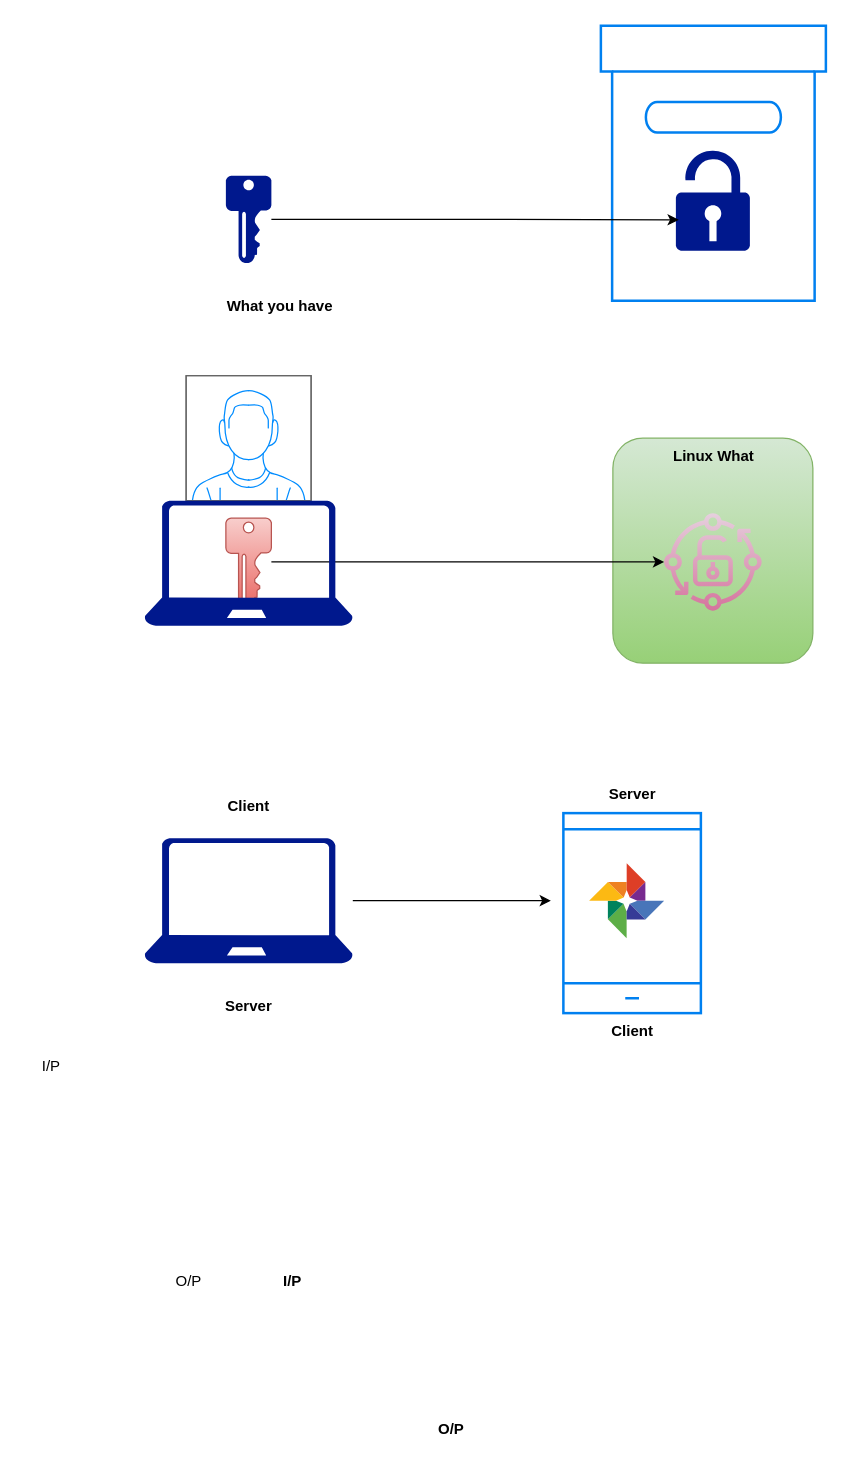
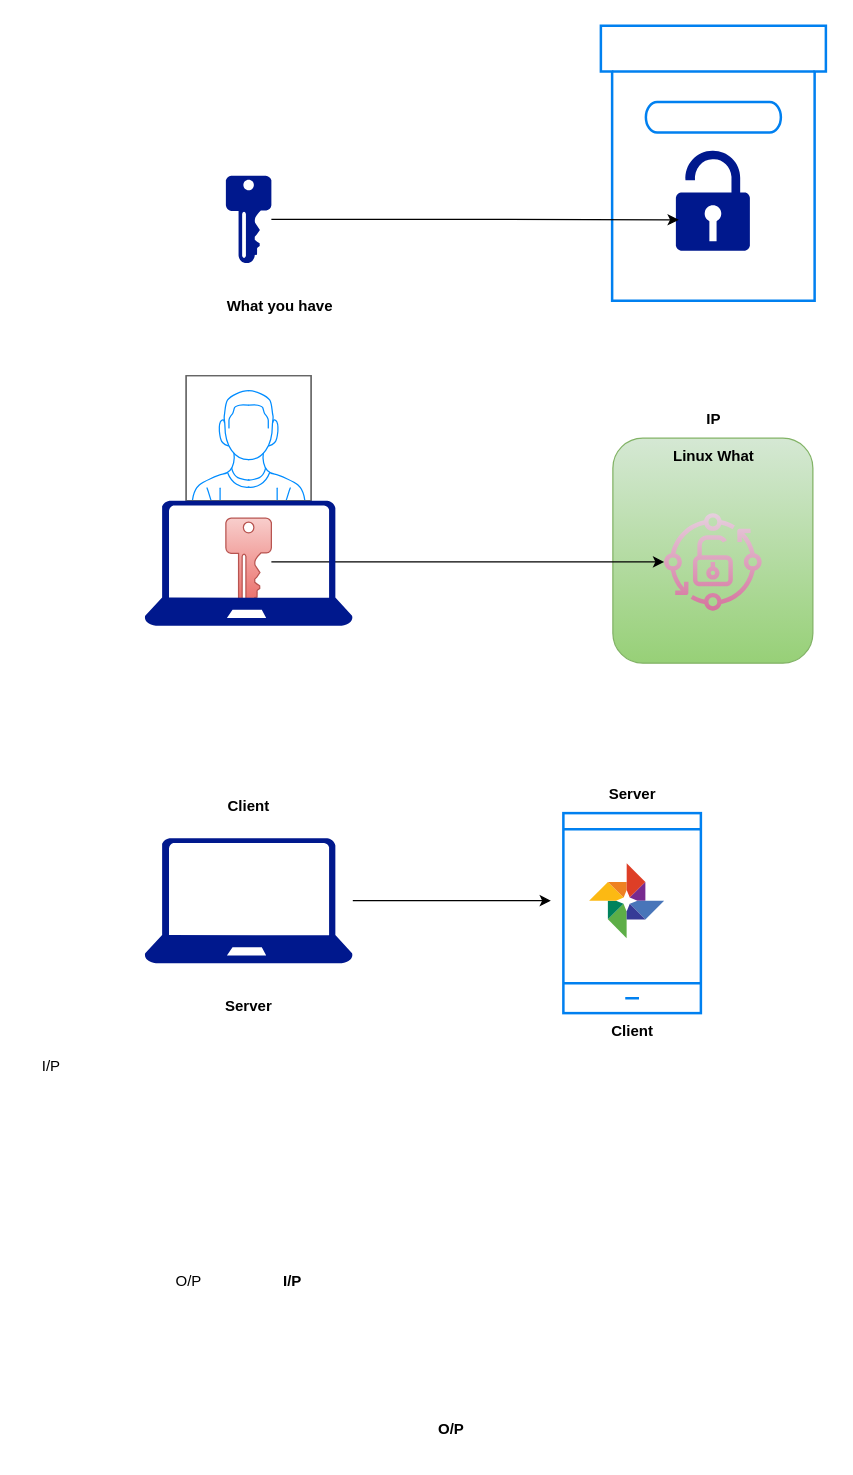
  <mxCell id="0" />
  <mxCell id="1" parent="0" />
  <mxCell id="2" value="" style="html=1;verticalLabelPosition=bottom;align=center;labelBackgroundColor=#ffffff;verticalAlign=top;strokeWidth=2;strokeColor=#0080F0;shadow=0;dashed=0;shape=mxgraph.ios7.icons.box;" parent="1" vertex="1"><mxGeometry x="480" y="20" width="180" height="220" as="geometry" /></mxCell>
  <mxCell id="3" value="" style="sketch=0;aspect=fixed;pointerEvents=1;shadow=0;dashed=0;html=1;strokeColor=none;labelPosition=center;verticalLabelPosition=bottom;verticalAlign=top;align=center;fillColor=#00188D;shape=mxgraph.mscae.enterprise.lock_unlocked" parent="1" vertex="1"><mxGeometry x="540" y="120" width="59.2" height="80" as="geometry" /></mxCell>
  <mxCell id="4" value="" style="sketch=0;aspect=fixed;pointerEvents=1;shadow=0;dashed=0;html=1;strokeColor=none;labelPosition=center;verticalLabelPosition=bottom;verticalAlign=top;align=center;fillColor=#00188D;shape=mxgraph.mscae.enterprise.key_permissions" parent="1" vertex="1"><mxGeometry x="180" y="140" width="36.4" height="70" as="geometry" /></mxCell>
  <mxCell id="5" value="&lt;b&gt;What you have&lt;/b&gt;" style="text;html=1;align=center;verticalAlign=middle;resizable=0;points=[];autosize=1;strokeColor=none;fillColor=none;" parent="1" vertex="1"><mxGeometry x="168.2" y="230" width="110" height="30" as="geometry" /></mxCell>
  <mxCell id="6" style="edgeStyle=orthogonalEdgeStyle;rounded=0;orthogonalLoop=1;jettySize=auto;html=1;entryX=0.039;entryY=0.692;entryDx=0;entryDy=0;entryPerimeter=0;" parent="1" source="4" target="3" edge="1"><mxGeometry relative="1" as="geometry" /></mxCell>
  <mxCell id="7" value="" style="rounded=1;whiteSpace=wrap;html=1;fillColor=#d5e8d4;gradientColor=#97d077;strokeColor=#82b366;" parent="1" vertex="1"><mxGeometry x="489.6" y="350" width="160" height="180" as="geometry" /></mxCell>
  <mxCell id="8" value="&lt;b&gt;Linux What&lt;/b&gt;" style="text;html=1;align=center;verticalAlign=middle;resizable=0;points=[];autosize=1;strokeColor=none;fillColor=none;" parent="1" vertex="1"><mxGeometry x="519.6" y="350" width="100" height="30" as="geometry" /></mxCell>
  <mxCell id="9" value="" style="sketch=0;outlineConnect=0;gradientColor=#d5739d;fillColor=#e6d0de;strokeColor=#996185;dashed=0;verticalLabelPosition=bottom;verticalAlign=top;align=center;html=1;fontSize=12;fontStyle=0;aspect=fixed;pointerEvents=1;shape=mxgraph.aws4.iot_greengrass_component_public;" parent="1" vertex="1"><mxGeometry x="530.6" y="410" width="78" height="78" as="geometry" /></mxCell>
  <mxCell id="10" style="edgeStyle=orthogonalEdgeStyle;rounded=0;orthogonalLoop=1;jettySize=auto;html=1;" parent="1" source="11" target="9" edge="1"><mxGeometry relative="1" as="geometry" /></mxCell>
  <mxCell id="11" value="" style="sketch=0;aspect=fixed;pointerEvents=1;shadow=0;dashed=0;html=1;strokeColor=#b85450;labelPosition=center;verticalLabelPosition=bottom;verticalAlign=top;align=center;fillColor=#f8cecc;shape=mxgraph.mscae.enterprise.key_permissions;gradientColor=#ea6b66;" parent="1" vertex="1"><mxGeometry x="180" y="414" width="36.4" height="70" as="geometry" /></mxCell>
  <mxCell id="12" value="" style="verticalLabelPosition=bottom;shadow=0;dashed=0;align=center;html=1;verticalAlign=top;strokeWidth=1;shape=mxgraph.mockup.containers.userMale;strokeColor=#666666;strokeColor2=#008cff;" parent="1" vertex="1"><mxGeometry x="148.2" y="300" width="100" height="100" as="geometry" /></mxCell>
+ <mxCell id="13" value="&lt;b&gt;IP&lt;/b&gt;" style="text;html=1;align=center;verticalAlign=middle;resizable=0;points=[];autosize=1;strokeColor=none;fillColor=none;" parent="1" vertex="1"><mxGeometry x="555" y="320" width="30" height="30" as="geometry" /></mxCell>
  <mxCell id="14" value="" style="sketch=0;aspect=fixed;pointerEvents=1;shadow=0;dashed=0;html=1;strokeColor=none;labelPosition=center;verticalLabelPosition=bottom;verticalAlign=top;align=center;fillColor=#00188D;shape=mxgraph.azure.laptop" parent="1" vertex="1"><mxGeometry x="114.87" y="400" width="166.67" height="100" as="geometry" /></mxCell>
  <mxCell id="15" style="edgeStyle=orthogonalEdgeStyle;rounded=0;orthogonalLoop=1;jettySize=auto;html=1;" parent="1" source="16" edge="1"><mxGeometry relative="1" as="geometry"><mxPoint x="440" y="720" as="targetPoint" /></mxGeometry></mxCell>
  <mxCell id="16" value="" style="sketch=0;aspect=fixed;pointerEvents=1;shadow=0;dashed=0;html=1;strokeColor=none;labelPosition=center;verticalLabelPosition=bottom;verticalAlign=top;align=center;fillColor=#00188D;shape=mxgraph.azure.laptop" parent="1" vertex="1"><mxGeometry x="114.87" y="670" width="166.67" height="100" as="geometry" /></mxCell>
  <mxCell id="17" value="" style="html=1;verticalLabelPosition=bottom;align=center;labelBackgroundColor=#ffffff;verticalAlign=top;strokeWidth=2;strokeColor=#0080F0;shadow=0;dashed=0;shape=mxgraph.ios7.icons.smartphone;" parent="1" vertex="1"><mxGeometry x="450" y="650" width="110" height="160" as="geometry" /></mxCell>
  <mxCell id="18" value="" style="dashed=0;outlineConnect=0;html=1;align=center;labelPosition=center;verticalLabelPosition=bottom;verticalAlign=top;shape=mxgraph.weblogos.google_photos" parent="1" vertex="1"><mxGeometry x="470.6" y="690" width="60" height="60" as="geometry" /></mxCell>
  <mxCell id="19" value="&lt;b&gt;Server&lt;/b&gt;" style="text;html=1;align=center;verticalAlign=middle;resizable=0;points=[];autosize=1;strokeColor=none;fillColor=none;" parent="1" vertex="1"><mxGeometry x="475" y="620" width="60" height="30" as="geometry" /></mxCell>
  <mxCell id="20" value="&lt;b&gt;Client&lt;/b&gt;" style="text;html=1;align=center;verticalAlign=middle;resizable=0;points=[];autosize=1;strokeColor=none;fillColor=none;" parent="1" vertex="1"><mxGeometry x="168.2" y="630" width="60" height="30" as="geometry" /></mxCell>
  <mxCell id="21" value="&lt;b&gt;Server&lt;/b&gt;" style="text;html=1;align=center;verticalAlign=middle;resizable=0;points=[];autosize=1;strokeColor=none;fillColor=none;" parent="1" vertex="1"><mxGeometry x="168.2" y="790" width="60" height="30" as="geometry" /></mxCell>
  <mxCell id="22" value="&lt;b&gt;Client&lt;/b&gt;" style="text;html=1;align=center;verticalAlign=middle;resizable=0;points=[];autosize=1;strokeColor=none;fillColor=none;" parent="1" vertex="1"><mxGeometry x="475" y="810" width="60" height="30" as="geometry" /></mxCell>
  <mxCell id="23" value="" style="shape=image;html=1;verticalAlign=top;verticalLabelPosition=bottom;labelBackgroundColor=#ffffff;imageAspect=0;aspect=fixed;image=https://icons.diagrams.net/icon-cache1/Construction_2-2277/construction-industry-building-41-650.svg" vertex="1" parent="1"><mxGeometry x="73.2" y="860" width="150" height="150" as="geometry" /></mxCell>
  <mxCell id="24" value="I/P" style="text;html=1;align=center;verticalAlign=middle;resizable=0;points=[];autosize=1;strokeColor=none;fillColor=none;" vertex="1" parent="1"><mxGeometry x="20" y="838" width="40" height="30" as="geometry" /></mxCell>
  <mxCell id="25" value="O/P" style="text;html=1;align=center;verticalAlign=middle;resizable=0;points=[];autosize=1;strokeColor=none;fillColor=none;" vertex="1" parent="1"><mxGeometry x="130" y="1010" width="40" height="30" as="geometry" /></mxCell>
  <mxCell id="26" value="" style="shape=image;html=1;verticalAlign=top;verticalLabelPosition=bottom;labelBackgroundColor=#ffffff;imageAspect=0;aspect=fixed;image=https://icons.diagrams.net/icon-cache1/Construction_2-2277/construction-industry-building-41-650.svg" vertex="1" parent="1"><mxGeometry x="180" y="1000" width="150" height="150" as="geometry" /></mxCell>
  <mxCell id="27" value="&lt;b&gt;I/P&lt;/b&gt;" style="text;html=1;align=center;verticalAlign=middle;resizable=0;points=[];autosize=1;strokeColor=none;fillColor=none;" vertex="1" parent="1"><mxGeometry x="213.2" y="1010" width="40" height="30" as="geometry" /></mxCell>
  <mxCell id="28" value="&lt;b&gt;O/P&lt;/b&gt;" style="text;html=1;align=center;verticalAlign=middle;resizable=0;points=[];autosize=1;strokeColor=none;fillColor=none;" vertex="1" parent="1"><mxGeometry x="340" y="1128" width="40" height="30" as="geometry" /></mxCell>
